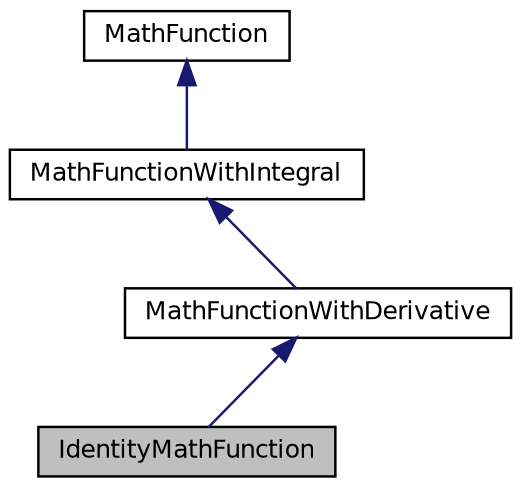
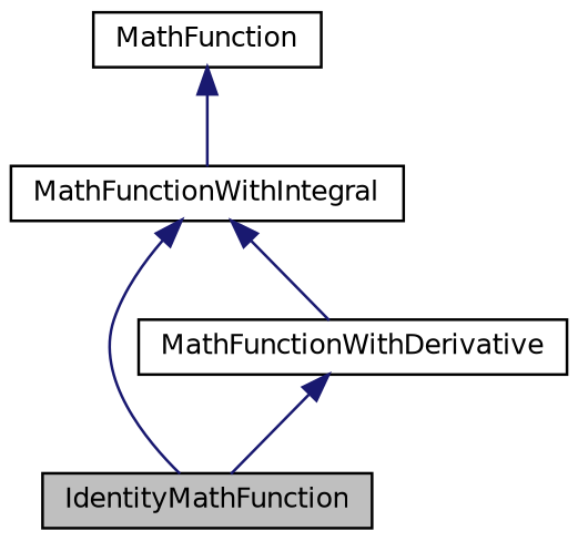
  digraph {
    rankdir=TB
    node [color=black fontname=Helvetica fontsize=10 shape=record]
    edge [color=midnightblue dir=back fontname=Helvetica fontsize=10 labelfontname=Helvetica labelfontsize=10 style=solid]
    n1 [fillcolor=grey75 fontcolor=black height=0.2 label=IdentityMathFunction style=filled width=0.4]
    n2 [height=0.2 label=MathFunction width=0.4]
    n3 [height=0.2 label=MathFunctionWithIntegral width=0.4]
    n4 [height=0.2 label=MathFunctionWithDerivative width=0.4]
    n2 -> n3
+   n3 -> n1
    n3 -> n4
    n4 -> n1
  }
